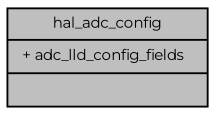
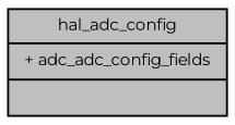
  digraph {
    fontname=Montserrat
-   n1 [color=black fillcolor=grey75 fontcolor=black fontname=Montserrat fontsize=8 height=0.2 label="{hal_adc_config\n|+ adc_lld_config_fields\l|}" shape=record style=filled width=0.4]
+   n1 [color=black fillcolor=grey75 fontcolor=black fontname=Montserrat fontsize=8 height=0.2 label="{hal_adc_config\n|+ adc_adc_config_fields\l|}" shape=record style=filled width=0.4]
  }
